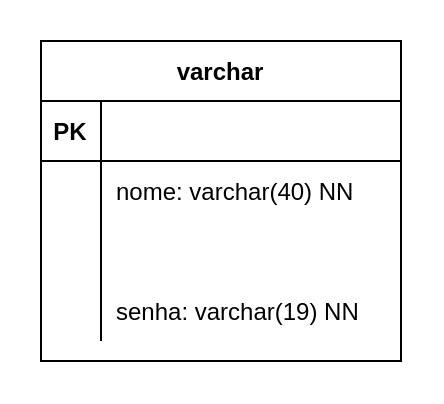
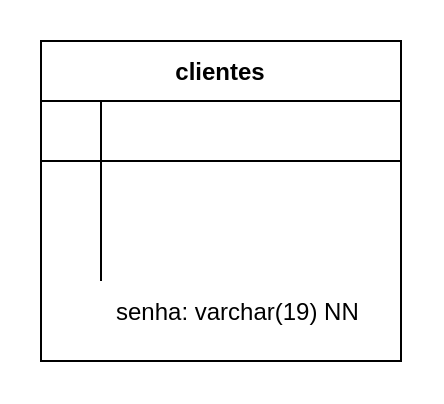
  <mxCell id="0" />
  <mxCell id="1" parent="0" />
- <mxCell id="2" value="varchar" style="shape=table;startSize=30;container=1;collapsible=1;childLayout=tableLayout;fixedRows=1;rowLines=0;fontStyle=1;align=center;resizeLast=1;" vertex="1" parent="1"><mxGeometry x="20" y="20" width="180" height="160" as="geometry" /></mxCell>
+ <mxCell id="2" value="clientes" style="shape=table;startSize=30;container=1;collapsible=1;childLayout=tableLayout;fixedRows=1;rowLines=0;fontStyle=1;align=center;resizeLast=1;" vertex="1" parent="1"><mxGeometry x="20" y="20" width="180" height="160" as="geometry" /></mxCell>
  <mxCell id="3" value="" style="shape=partialRectangle;collapsible=0;dropTarget=0;pointerEvents=0;fillColor=none;top=0;left=0;bottom=1;right=0;points=[[0,0.5],[1,0.5]];portConstraint=eastwest;" vertex="1" parent="2"><mxGeometry y="30" width="180" height="30" as="geometry" /></mxCell>
- <mxCell id="4" value="PK" style="shape=partialRectangle;connectable=0;fillColor=none;top=0;left=0;bottom=0;right=0;fontStyle=1;overflow=hidden;" vertex="1" parent="3"><mxGeometry width="30" height="30" as="geometry" /></mxCell>
  <mxCell id="5" value="" style="shape=partialRectangle;collapsible=0;dropTarget=0;pointerEvents=0;fillColor=none;top=0;left=0;bottom=0;right=0;points=[[0,0.5],[1,0.5]];portConstraint=eastwest;" vertex="1" parent="2"><mxGeometry y="60" width="180" height="30" as="geometry" /></mxCell>
  <mxCell id="6" value="" style="shape=partialRectangle;connectable=0;fillColor=none;top=0;left=0;bottom=0;right=0;editable=1;overflow=hidden;" vertex="1" parent="5"><mxGeometry width="30" height="30" as="geometry" /></mxCell>
- <mxCell id="7" value="nome: varchar(40) NN" style="shape=partialRectangle;connectable=0;fillColor=none;top=0;left=0;bottom=0;right=0;align=left;spacingLeft=6;overflow=hidden;" vertex="1" parent="5"><mxGeometry x="30" width="150" height="30" as="geometry" /></mxCell>
  <mxCell id="8" value="" style="shape=partialRectangle;collapsible=0;dropTarget=0;pointerEvents=0;fillColor=none;top=0;left=0;bottom=0;right=0;points=[[0,0.5],[1,0.5]];portConstraint=eastwest;" vertex="1" parent="2"><mxGeometry y="90" width="180" height="30" as="geometry" /></mxCell>
  <mxCell id="9" value="" style="shape=partialRectangle;connectable=0;fillColor=none;top=0;left=0;bottom=0;right=0;editable=1;overflow=hidden;" vertex="1" parent="8"><mxGeometry width="30" height="30" as="geometry" /></mxCell>
  <mxCell id="10" value="" style="shape=partialRectangle;collapsible=0;dropTarget=0;pointerEvents=0;fillColor=none;top=0;left=0;bottom=0;right=0;points=[[0,0.5],[1,0.5]];portConstraint=eastwest;" vertex="1" parent="2"><mxGeometry y="120" width="180" height="30" as="geometry" /></mxCell>
  <mxCell id="11" value="" style="shape=partialRectangle;connectable=0;fillColor=none;top=0;left=0;bottom=0;right=0;editable=1;overflow=hidden;" vertex="1" parent="10"><mxGeometry width="30" height="30" as="geometry" /></mxCell>
  <mxCell id="12" value="senha: varchar(19) NN" style="shape=partialRectangle;connectable=0;fillColor=none;top=0;left=0;bottom=0;right=0;align=left;spacingLeft=6;overflow=hidden;" vertex="1" parent="10"><mxGeometry x="30" width="150" height="30" as="geometry" /></mxCell>
